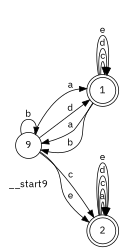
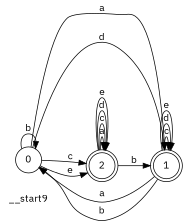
  digraph {
    fontname="IBM Plex Sans"
    rankdir=LR
    node [fontname="IBM Plex Sans" shape=doublecircle color=black fillcolor=white style="rounded,filled"]
    edge [fontname="IBM Plex Sans"]
    n1 [label=__start9 shape=none color="" fillcolor="" style=""]
-   n2 [label=9 shape=circle style=filled]
+   n2 [label=0 shape=circle style=filled]
    n3 [label=1]
    n4 [label=2]
    n2 -> n2 [label=b]
    n2 -> n3 [label=a]
    n2 -> n3 [label=d]
    n2 -> n4 [label=c]
    n2 -> n4 [label=e]
    n3 -> n2 [label=a]
    n3 -> n2 [label=b]
    n3 -> n3 [label=c]
    n3 -> n3 [label=d]
    n3 -> n3 [label=e]
+   n4 -> n3 [label=b]
    n4 -> n4 [label=a]
    n4 -> n4 [label=c]
    n4 -> n4 [label=d]
    n4 -> n4 [label=e]
  }
